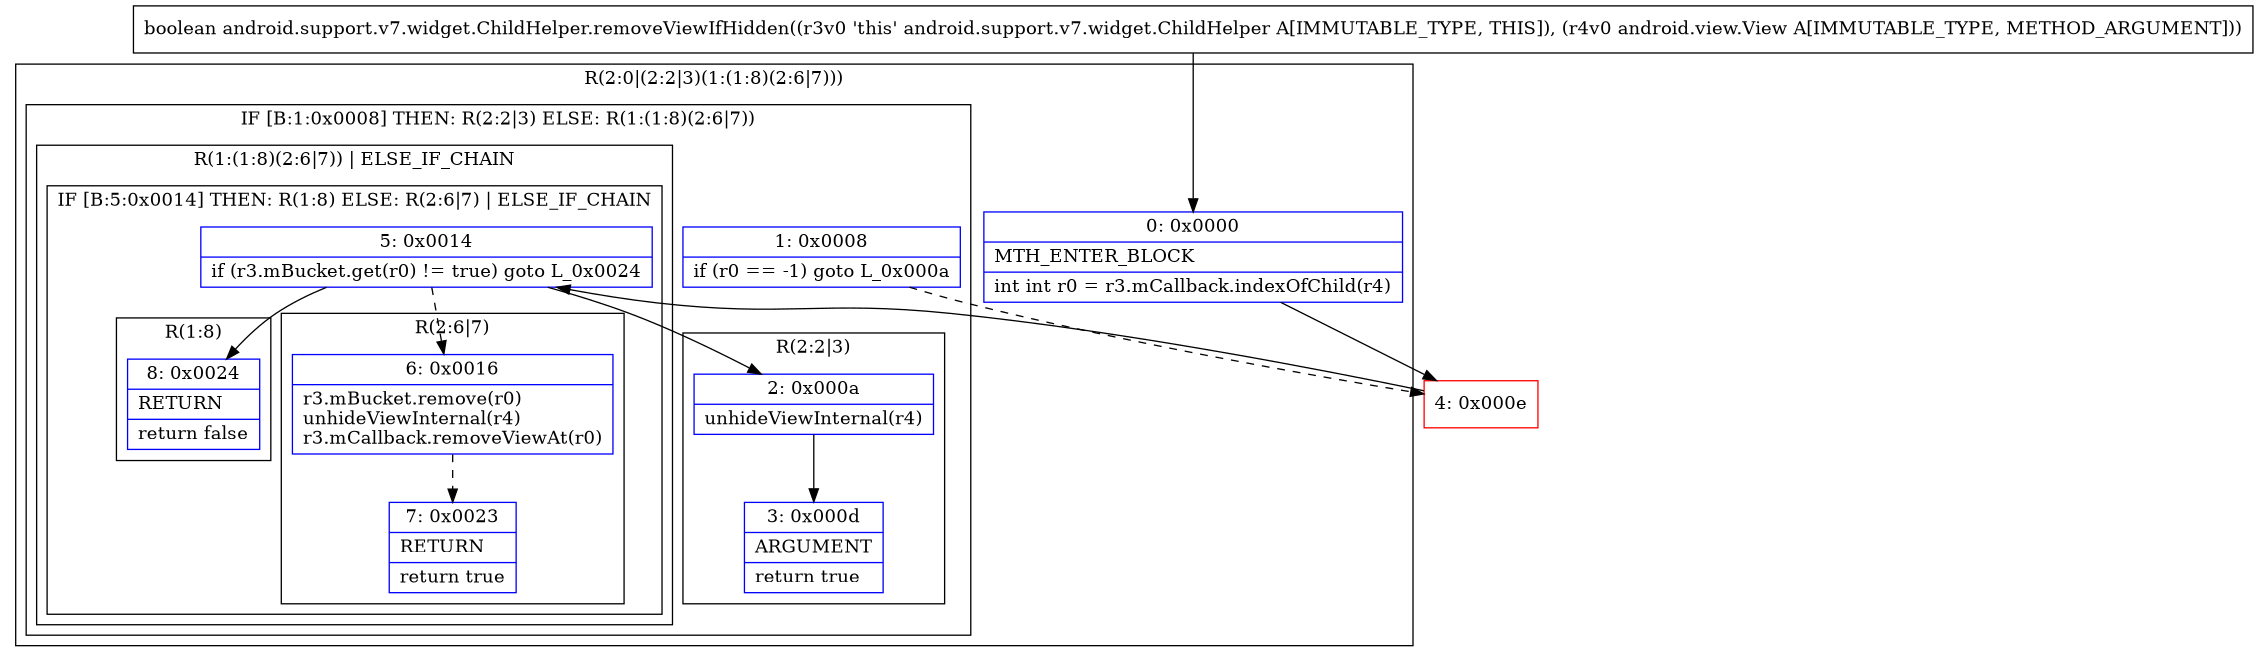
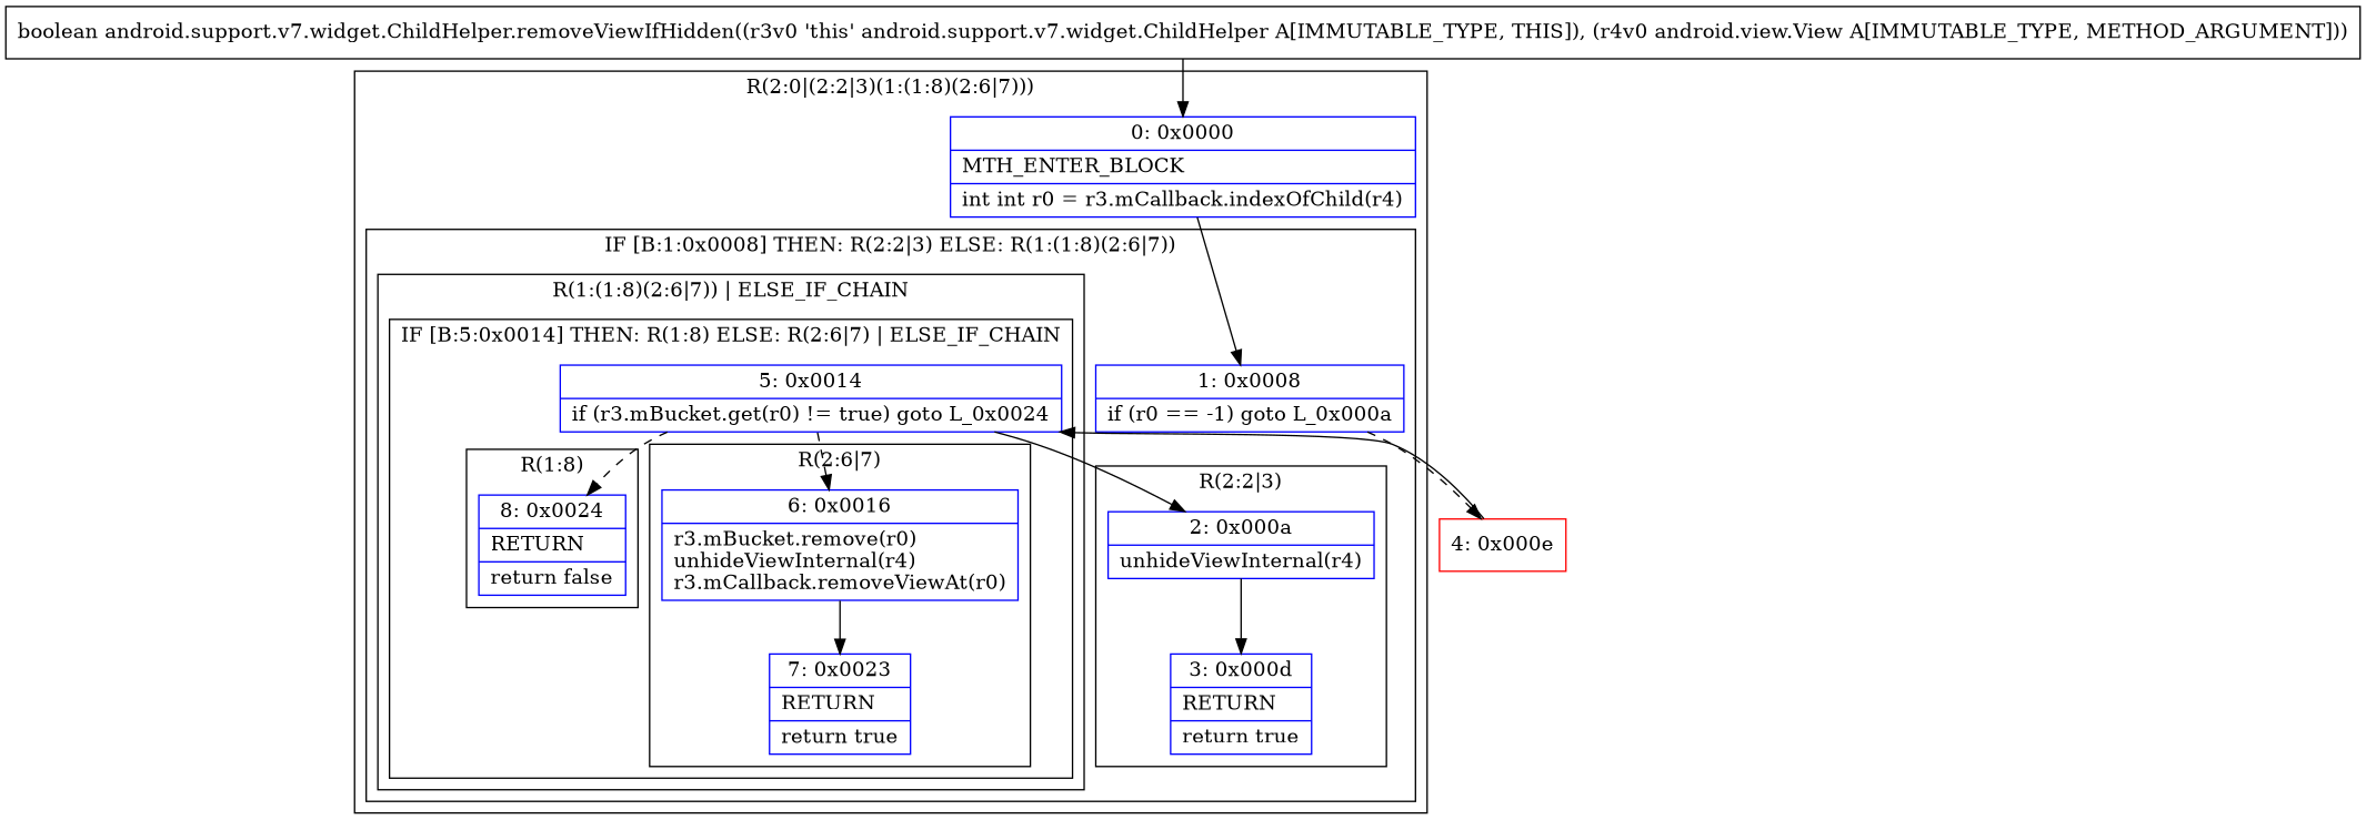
  digraph {
    node [color=blue shape=record]
    n1 [label="{2\:\ 0x000a|unhideViewInternal(r4)\l}"]
-   n2 [label="{3\:\ 0x000d|ARGUMENT\l|return true\l}"]
+   n2 [label="{3\:\ 0x000d|RETURN\l|return true\l}"]
    n3 [label="{8\:\ 0x0024|RETURN\l|return false\l}"]
    n4 [label="{6\:\ 0x0016|r3.mBucket.remove(r0)\lunhideViewInternal(r4)\lr3.mCallback.removeViewAt(r0)\l}"]
    n5 [label="{7\:\ 0x0023|RETURN\l|return true\l}"]
    n6 [label="{5\:\ 0x0014|if (r3.mBucket.get(r0) != true) goto L_0x0024\l}"]
    n7 [label="{1\:\ 0x0008|if (r0 == \-1) goto L_0x000a\l}"]
    n8 [label="{0\:\ 0x0000|MTH_ENTER_BLOCK\l|int int r0 = r3.mCallback.indexOfChild(r4)\l}"]
    n9 [color=red label="{4\:\ 0x000e}"]
    n10 [label="{boolean android.support.v7.widget.ChildHelper.removeViewIfHidden((r3v0 'this' android.support.v7.widget.ChildHelper A[IMMUTABLE_TYPE, THIS]), (r4v0 android.view.View A[IMMUTABLE_TYPE, METHOD_ARGUMENT])) }" color=""]
    subgraph cluster_1 {
      label="R(2:0|(2:2|3)(1:(1:8)(2:6|7)))"
      n8
      subgraph cluster_2 {
        label="IF [B:1:0x0008] THEN: R(2:2|3) ELSE: R(1:(1:8)(2:6|7))"
        n7
        subgraph cluster_3 {
          label="R(2:2|3)"
          n1
          n2
        }
        subgraph cluster_4 {
          label="R(1:(1:8)(2:6|7)) | ELSE_IF_CHAIN\l"
          subgraph cluster_5 {
            label="IF [B:5:0x0014] THEN: R(1:8) ELSE: R(2:6|7) | ELSE_IF_CHAIN\l"
            n6
            subgraph cluster_6 {
              label="R(1:8)"
              n3
            }
            subgraph cluster_7 {
              label="R(2:6|7)"
              n4
              n5
            }
          }
        }
      }
    }
    n1 -> n2
-   n4 -> n5 [style=dashed]
+   n4 -> n5
    n6 -> n1
-   n6 -> n3
+   n6 -> n3 [style=dashed]
    n6 -> n4 [style=dashed]
    n7 -> n9 [style=dashed]
-   n8 -> n9
+   n8 -> n7
    n9 -> n6
    n10 -> n8
  }
